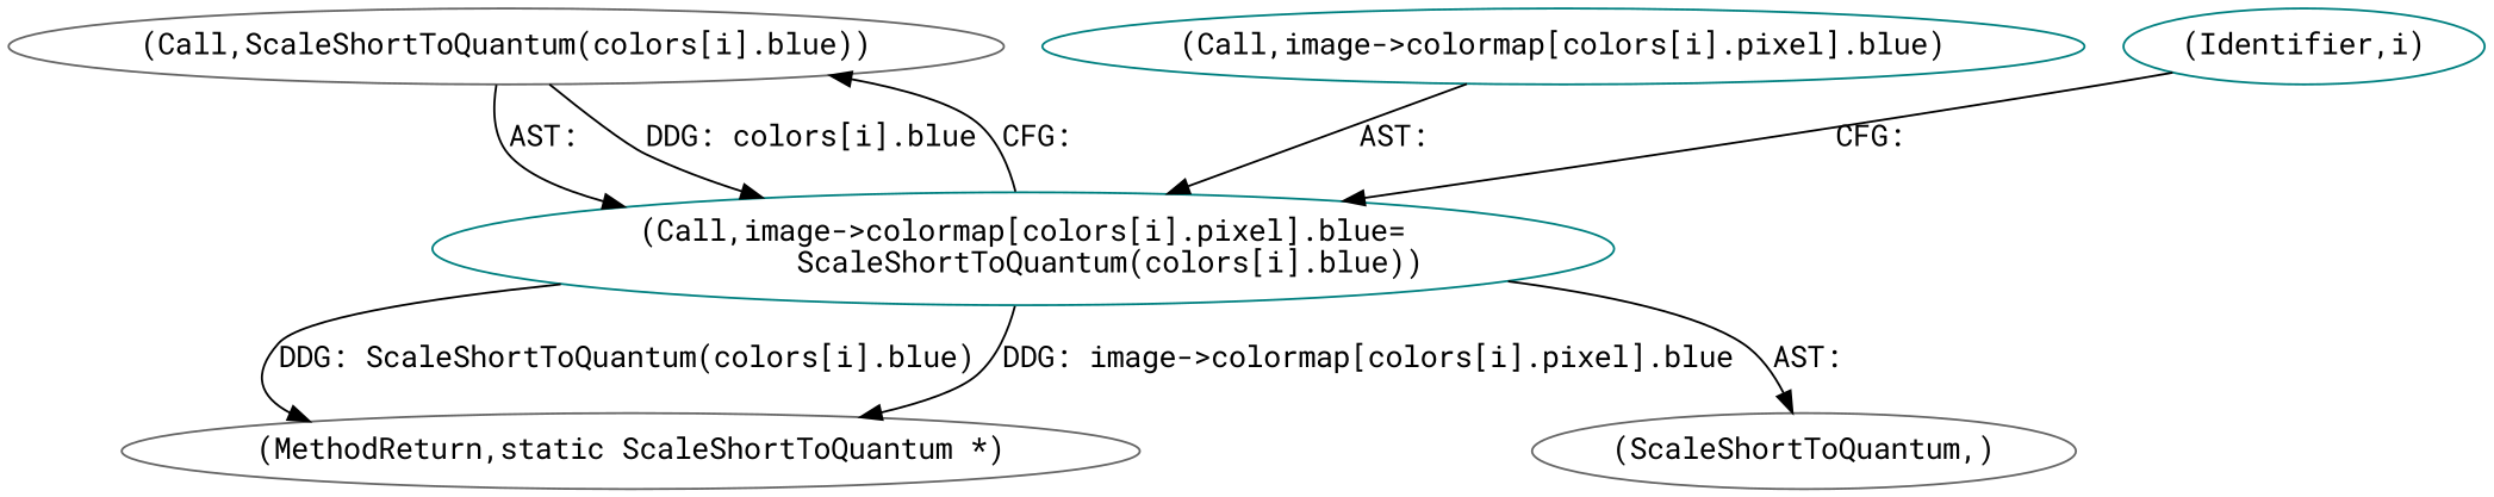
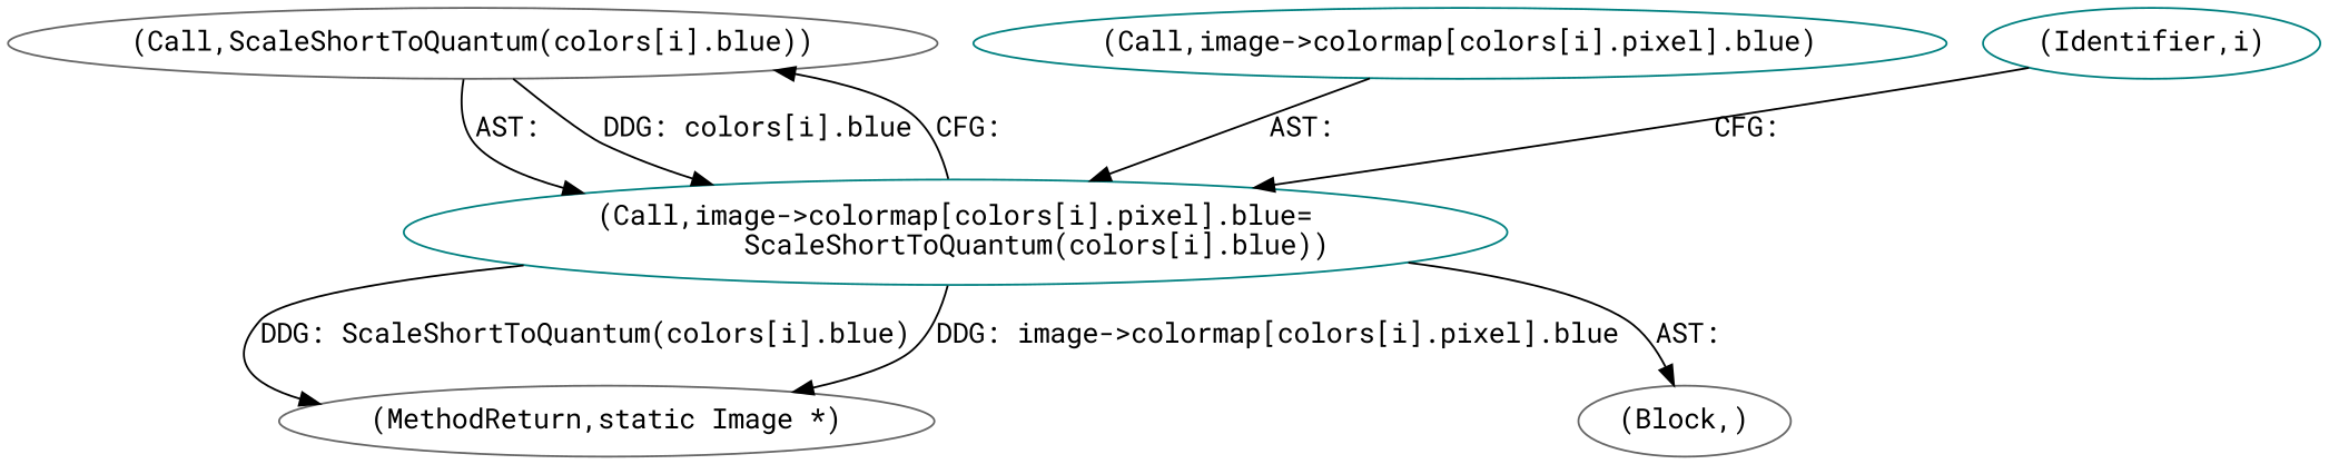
  digraph {
    fontname="Roboto Mono"
    node [color=gray40 fontname="Roboto Mono"]
    edge [fontname="Roboto Mono"]
    n1 [label="(Call,ScaleShortToQuantum(colors[i].blue))"]
    n2 [color=teal label="(Call,image->colormap[colors[i].pixel].blue=\n          ScaleShortToQuantum(colors[i].blue))"]
-   n3 [label="(MethodReturn,static ScaleShortToQuantum *)"]
-   n4 [label="(ScaleShortToQuantum,)"]
+   n3 [label="(MethodReturn,static Image *)"]
+   n4 [label="(Block,)"]
    n5 [color=teal label="(Call,image->colormap[colors[i].pixel].blue)"]
    n6 [color=teal label="(Identifier,i)"]
    n1 -> n2 [label="AST: "]
    n1 -> n2 [label="DDG: colors[i].blue"]
    n2 -> n1 [label="CFG: "]
    n2 -> n3 [label="DDG: ScaleShortToQuantum(colors[i].blue)"]
    n2 -> n3 [label="DDG: image->colormap[colors[i].pixel].blue"]
    n2 -> n4 [label="AST: "]
    n5 -> n2 [label="AST: "]
    n6 -> n2 [label="CFG: "]
  }
